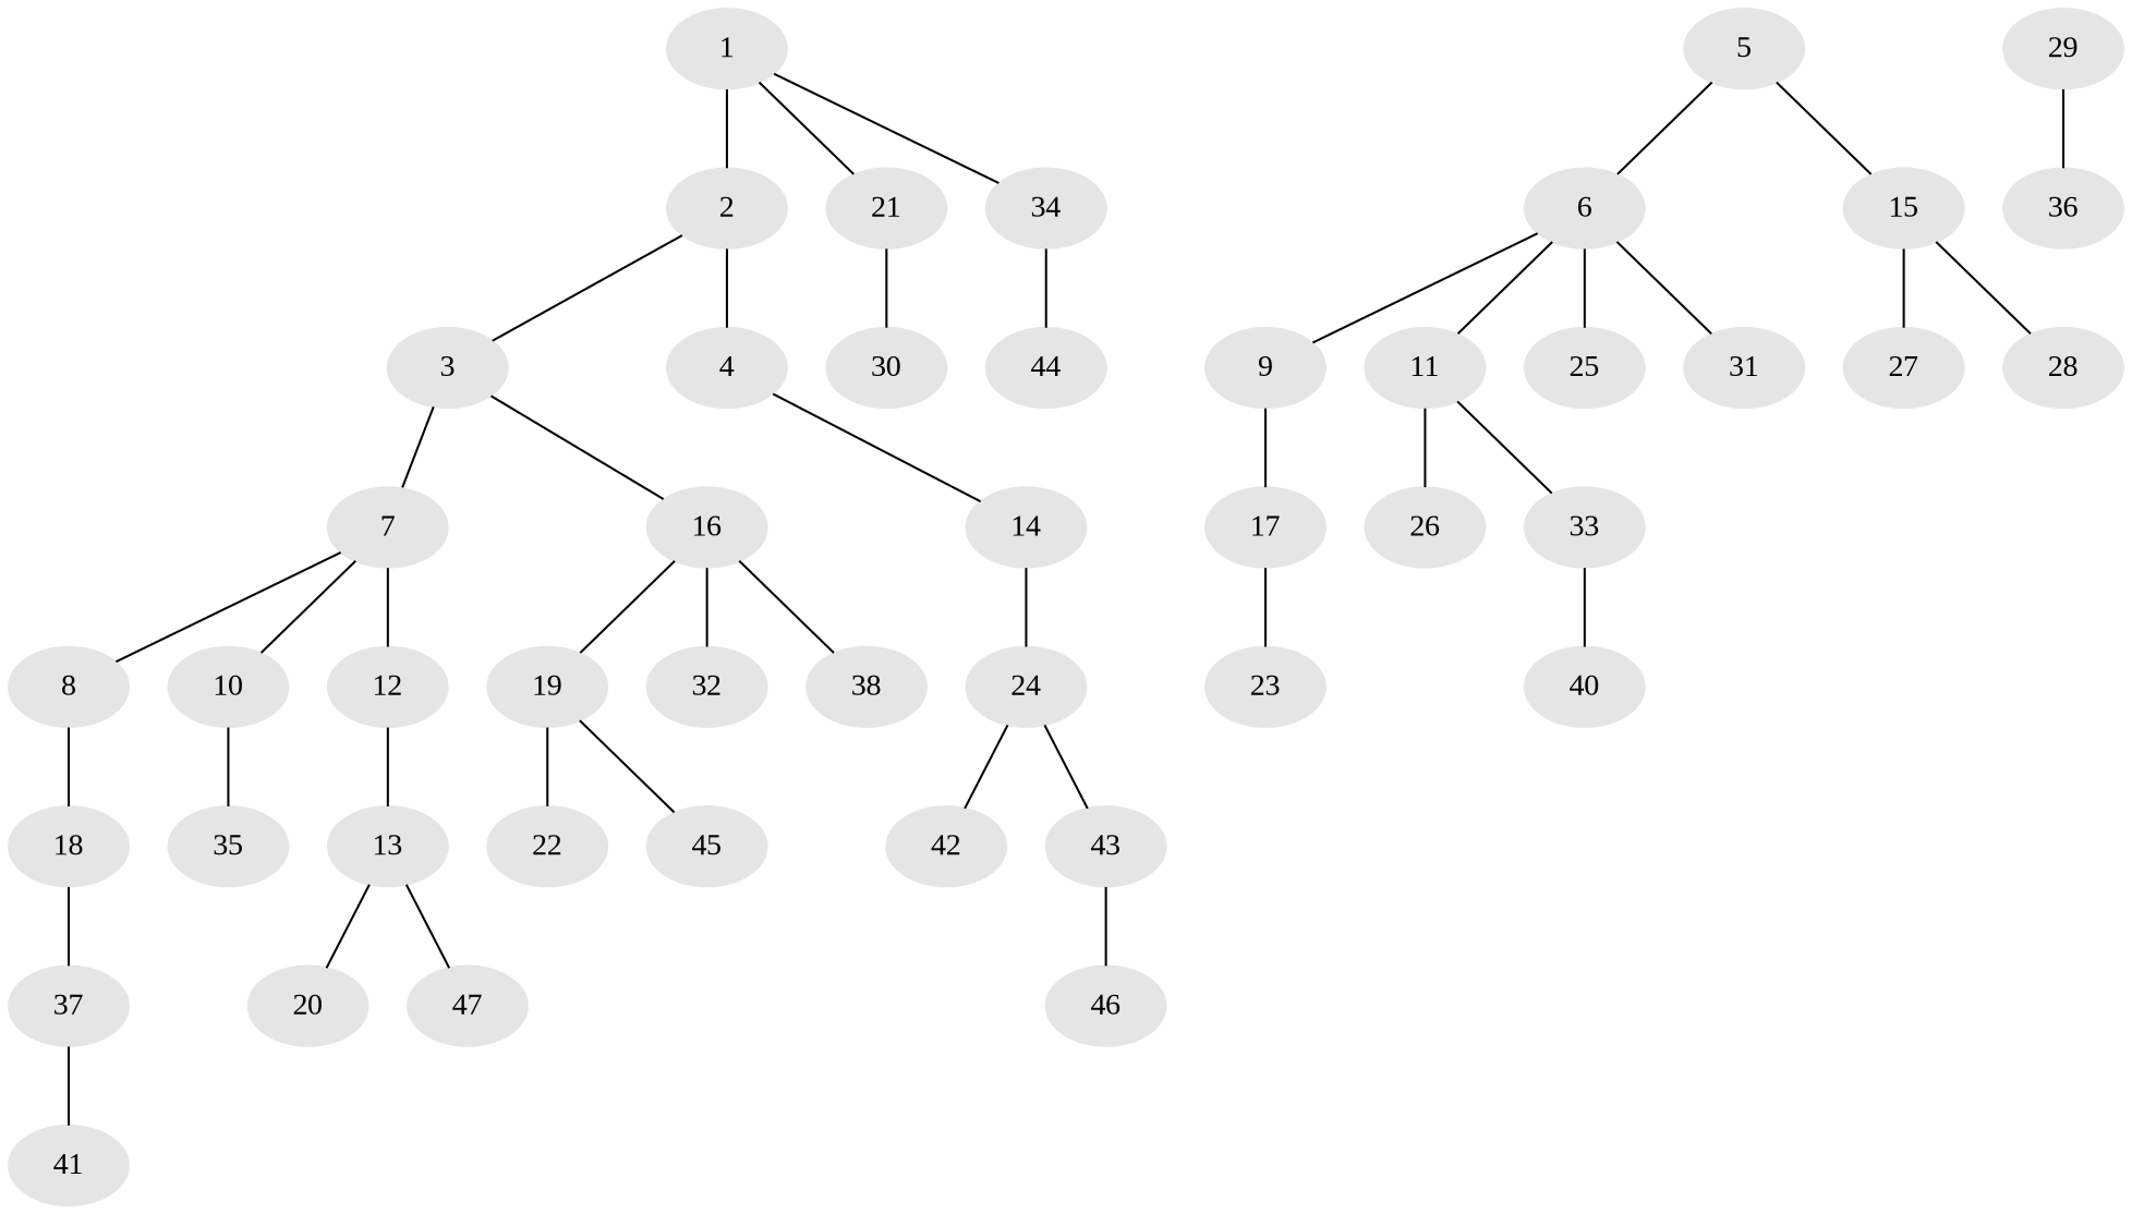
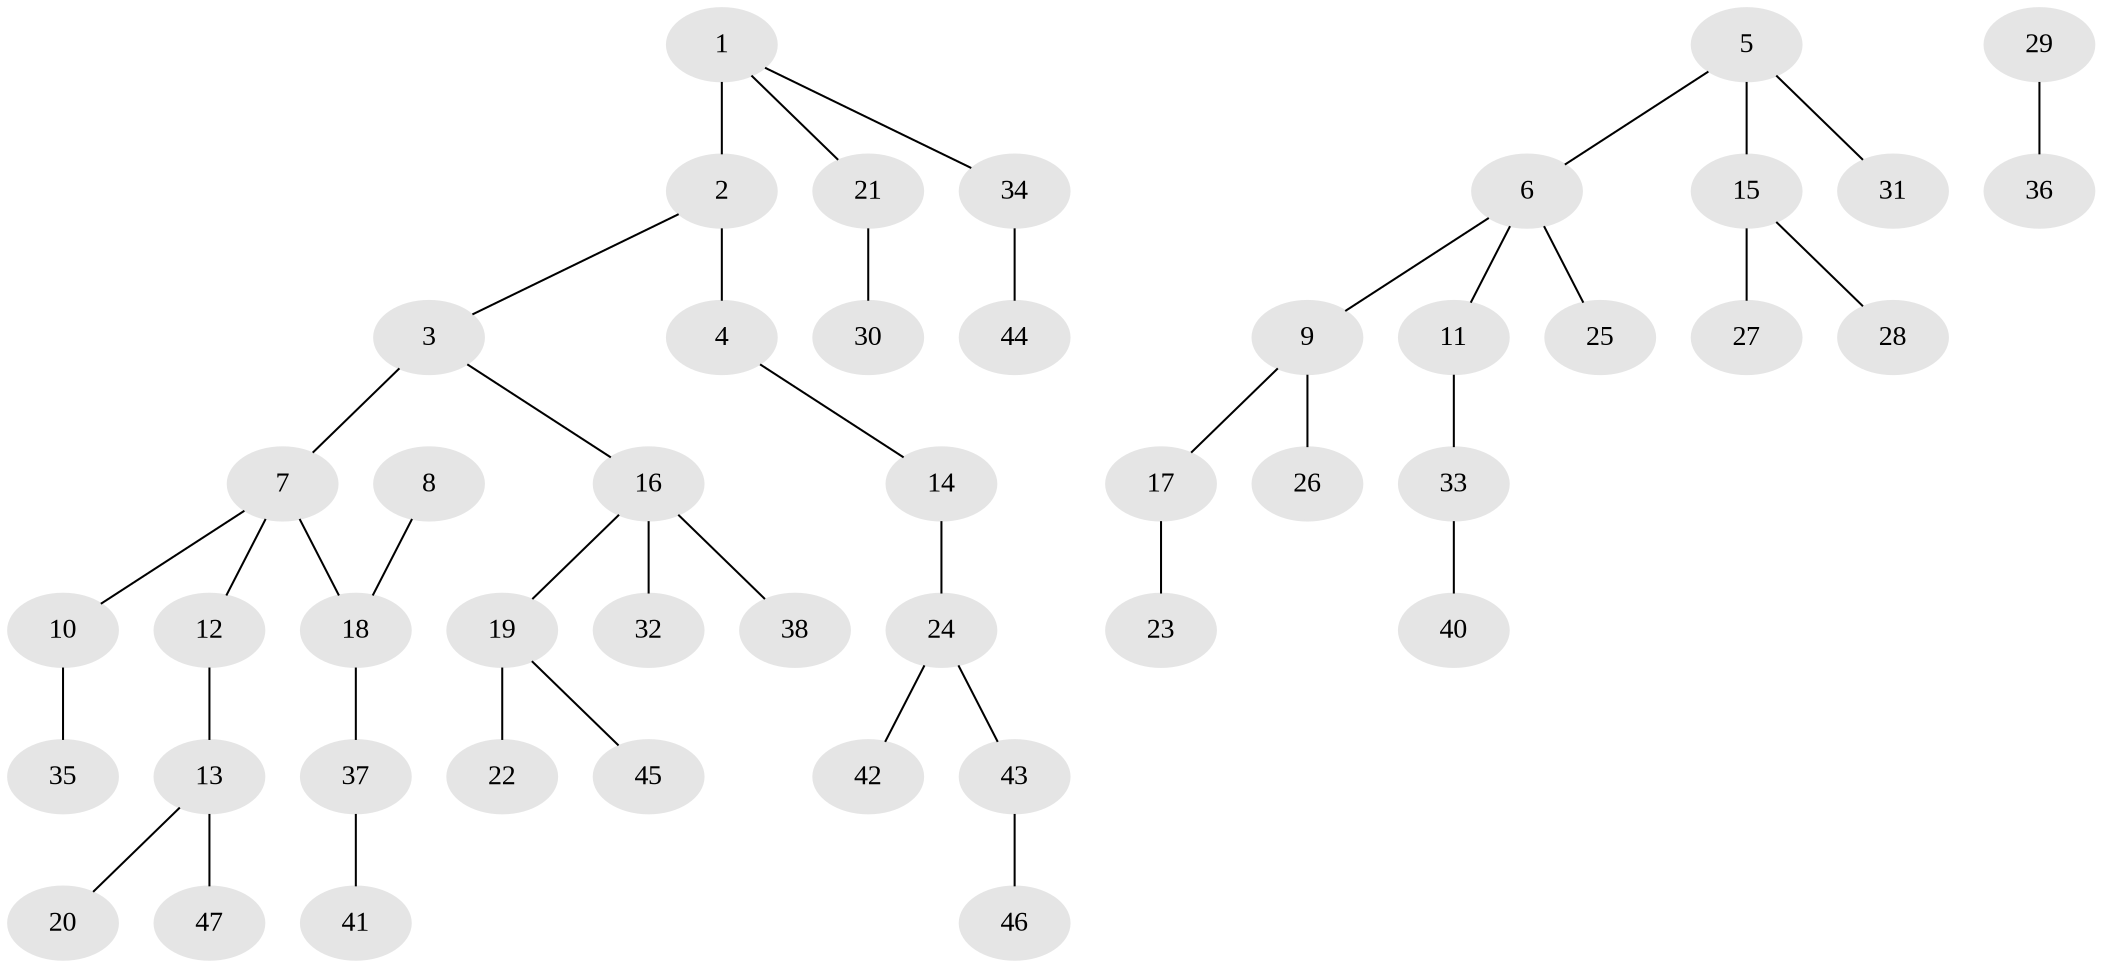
  graph {
    fontname="Liberation Serif"
    node [color=gray90 fontname="Liberation Serif" style=filled]
    edge [fontname="Liberation Serif" weight=1.0]
    1
    2
    21
    34
    3
    4
    30
    44
    7
    16
    14
    8
    10
    12
    19
    32
    38
    5
    6
    15
    24
    9
    11
    25
    31
    27
    28
    17
    26
    33
    18
    35
    13
    37
    23
    40
    20
    47
    42
    43
    22
    45
    41
    29
    36
    46
    1 -- 2 [weight=3.0]
    1 -- 21
    1 -- 34
    2 -- 3
    2 -- 4
    21 -- 30
    34 -- 44
    3 -- 7 [weight=2.0]
    3 -- 16
    4 -- 14
-   7 -- 8
+   7 -- 18
    7 -- 10
    7 -- 12
    16 -- 19
    16 -- 32 [weight=2.0]
    16 -- 38
    14 -- 24 [weight=4.0]
    8 -- 18
    10 -- 35
    12 -- 13
    19 -- 22
    19 -- 45
    5 -- 6
    5 -- 15
    6 -- 9
    6 -- 11
    6 -- 25
-   6 -- 31
+   5 -- 31
    15 -- 27
    15 -- 28
    24 -- 42
    24 -- 43
    9 -- 17
-   11 -- 26
+   9 -- 26
    11 -- 33
    17 -- 23
    33 -- 40
    18 -- 37
    13 -- 20
    13 -- 47
    37 -- 41
    43 -- 46
    29 -- 36
  }
